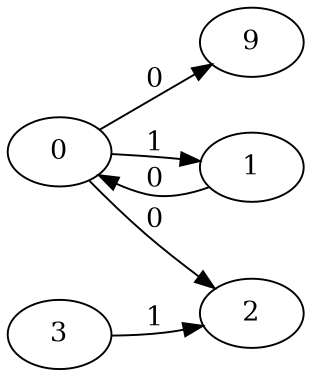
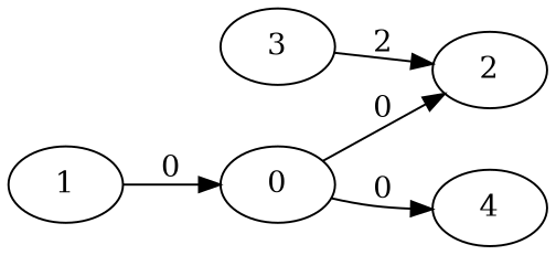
  digraph {
    rankdir=LR
    0
    1
    2
-   4 [label=9]
+   4
    3
-   0 -> 1 [label=1]
    0 -> 2 [label=0]
    0 -> 4 [label=0]
    1 -> 0 [label=0]
-   3 -> 2 [label=1]
+   3 -> 2 [label=2]
  }
